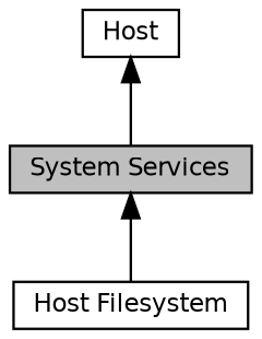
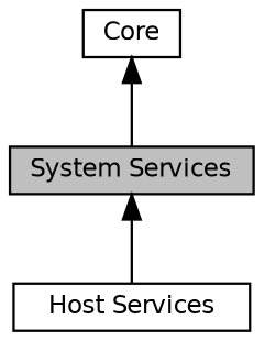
  digraph {
    rankdir=TB
    node [color=black fillcolor=white fontname=Helvetica fontsize=10 shape=box style=filled]
    edge [dir=back fontname=Helvetica fontsize=10 labelfontname=Helvetica labelfontsize=10 shape=plaintext style=solid]
-   n1 [height=0.2 label="Host Filesystem" width=0.4]
+   n1 [height=0.2 label="Host Services" width=0.4]
    n2 [fillcolor=grey75 fontcolor=black height=0.2 label="System Services" width=0.4]
-   n3 [height=0.2 label=Host width=0.4]
+   n3 [height=0.2 label=Core width=0.4]
    n2 -> n1
    n3 -> n2
  }
